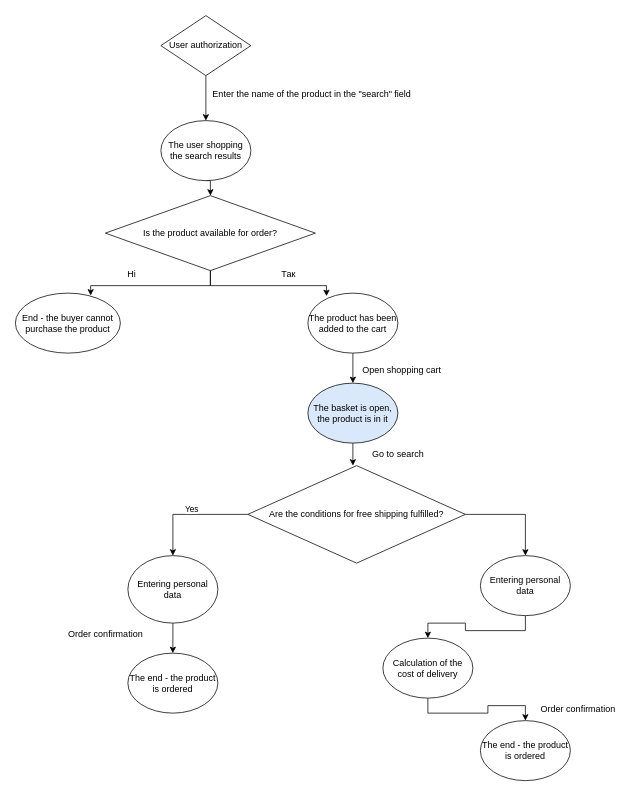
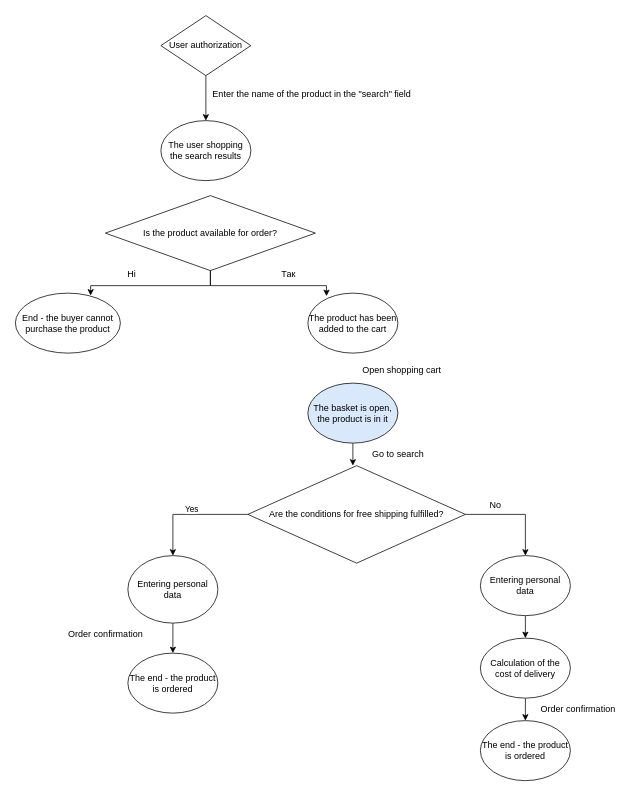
  <mxCell id="0" />
  <mxCell id="1" parent="0" />
  <mxCell id="2" style="edgeStyle=orthogonalEdgeStyle;rounded=0;orthogonalLoop=1;jettySize=auto;html=1;exitX=0.5;exitY=1;exitDx=0;exitDy=0;" edge="1" parent="1" source="3"><mxGeometry relative="1" as="geometry"><mxPoint x="274" y="160" as="targetPoint" /></mxGeometry></mxCell>
  <mxCell id="3" value="User authorization" style="rhombus;whiteSpace=wrap;html=1;" vertex="1" parent="1"><mxGeometry x="214" width="120" height="80" as="geometry" y="20" /></mxCell>
  <mxCell id="4" value="Enter the name of the product in the &quot;search&quot; field" style="text;html=1;align=center;verticalAlign=middle;resizable=0;points=[];autosize=1;strokeColor=none;fillColor=none;" vertex="1" parent="1"><mxGeometry x="270" y="110" width="290" height="30" as="geometry" /></mxCell>
- <mxCell id="5" style="edgeStyle=orthogonalEdgeStyle;rounded=0;orthogonalLoop=1;jettySize=auto;html=1;exitX=0.5;exitY=1;exitDx=0;exitDy=0;entryX=0.5;entryY=0;entryDx=0;entryDy=0;" edge="1" parent="1" source="6" target="7"><mxGeometry relative="1" as="geometry" /></mxCell>
  <mxCell id="6" value="The user shopping the search results" style="ellipse;whiteSpace=wrap;html=1;" vertex="1" parent="1"><mxGeometry x="214" y="160" width="120" height="80" as="geometry" /></mxCell>
  <mxCell id="7" value="Is the product available for order?" style="rhombus;whiteSpace=wrap;html=1;" vertex="1" parent="1"><mxGeometry x="140" y="260" width="280" height="100" as="geometry" /></mxCell>
  <mxCell id="8" value="End - the buyer cannot purchase the product" style="ellipse;whiteSpace=wrap;html=1;" vertex="1" parent="1"><mxGeometry x="20" y="390" width="140" height="80" as="geometry" /></mxCell>
  <mxCell id="9" style="edgeStyle=orthogonalEdgeStyle;rounded=0;orthogonalLoop=1;jettySize=auto;html=1;exitX=0.5;exitY=1;exitDx=0;exitDy=0;entryX=0.717;entryY=0.04;entryDx=0;entryDy=0;entryPerimeter=0;" edge="1" parent="1" source="7" target="8"><mxGeometry relative="1" as="geometry" /></mxCell>
  <mxCell id="10" value="Ні" style="text;html=1;align=center;verticalAlign=middle;resizable=0;points=[];autosize=1;strokeColor=none;fillColor=none;" vertex="1" parent="1"><mxGeometry x="160" y="350" width="30" height="30" as="geometry" /></mxCell>
- <mxCell id="11" style="edgeStyle=orthogonalEdgeStyle;rounded=0;orthogonalLoop=1;jettySize=auto;html=1;exitX=0.5;exitY=1;exitDx=0;exitDy=0;entryX=0.5;entryY=0;entryDx=0;entryDy=0;" edge="1" parent="1" source="12" target="16"><mxGeometry relative="1" as="geometry" /></mxCell>
  <mxCell id="12" value="The product has been added to the cart" style="ellipse;whiteSpace=wrap;html=1;" vertex="1" parent="1"><mxGeometry x="410" y="390" width="120" height="80" as="geometry" /></mxCell>
  <mxCell id="13" style="edgeStyle=orthogonalEdgeStyle;rounded=0;orthogonalLoop=1;jettySize=auto;html=1;exitX=0.5;exitY=1;exitDx=0;exitDy=0;entryX=0.207;entryY=0.05;entryDx=0;entryDy=0;entryPerimeter=0;" edge="1" parent="1" source="7" target="12"><mxGeometry relative="1" as="geometry" /></mxCell>
  <mxCell id="14" value="Так" style="text;html=1;align=center;verticalAlign=middle;resizable=0;points=[];autosize=1;strokeColor=none;fillColor=none;" vertex="1" parent="1"><mxGeometry x="364" y="350" width="40" height="30" as="geometry" /></mxCell>
  <mxCell id="15" style="edgeStyle=orthogonalEdgeStyle;rounded=0;orthogonalLoop=1;jettySize=auto;html=1;exitX=0.5;exitY=1;exitDx=0;exitDy=0;entryX=0.5;entryY=0;entryDx=0;entryDy=0;" edge="1" parent="1" source="16"><mxGeometry relative="1" as="geometry"><mxPoint x="470" y="620" as="targetPoint" /></mxGeometry></mxCell>
  <mxCell id="16" value="The basket is open, the product is in it" style="ellipse;whiteSpace=wrap;html=1;fillColor=#dae8fc;" vertex="1" parent="1"><mxGeometry x="410" y="510" width="120" height="80" as="geometry" /></mxCell>
  <mxCell id="17" value="Open shopping cart" style="text;html=1;align=center;verticalAlign=middle;resizable=0;points=[];autosize=1;strokeColor=none;fillColor=none;" vertex="1" parent="1"><mxGeometry x="470" y="478" width="130" height="30" as="geometry" /></mxCell>
  <mxCell id="18" value="Go to search" style="text;html=1;align=center;verticalAlign=middle;resizable=0;points=[];autosize=1;strokeColor=none;fillColor=none;" vertex="1" parent="1"><mxGeometry x="480" y="590" width="100" height="30" as="geometry" /></mxCell>
  <mxCell id="19" style="edgeStyle=orthogonalEdgeStyle;rounded=0;orthogonalLoop=1;jettySize=auto;html=1;exitX=0;exitY=0.5;exitDx=0;exitDy=0;entryX=0.5;entryY=0;entryDx=0;entryDy=0;" edge="1" parent="1" source="22" target="24"><mxGeometry relative="1" as="geometry" /></mxCell>
  <mxCell id="20" value="Yes" style="edgeLabel;html=1;align=center;verticalAlign=middle;resizable=0;points=[];" connectable="0" vertex="1" parent="19"><mxGeometry x="-0.017" y="-8" relative="1" as="geometry"><mxPoint as="offset" /></mxGeometry></mxCell>
  <mxCell id="21" style="edgeStyle=orthogonalEdgeStyle;rounded=0;orthogonalLoop=1;jettySize=auto;html=1;exitX=1;exitY=0.5;exitDx=0;exitDy=0;entryX=0.5;entryY=0;entryDx=0;entryDy=0;" edge="1" parent="1" source="22" target="28"><mxGeometry relative="1" as="geometry" /></mxCell>
  <mxCell id="22" value="Are the conditions for free shipping fulfilled?" style="rhombus;whiteSpace=wrap;html=1;" vertex="1" parent="1"><mxGeometry x="330" y="620" width="290" height="130" as="geometry" /></mxCell>
  <mxCell id="23" style="edgeStyle=orthogonalEdgeStyle;rounded=0;orthogonalLoop=1;jettySize=auto;html=1;exitX=0.5;exitY=1;exitDx=0;exitDy=0;entryX=0.5;entryY=0;entryDx=0;entryDy=0;" edge="1" parent="1" source="24" target="25"><mxGeometry relative="1" as="geometry" /></mxCell>
  <mxCell id="24" value="Entering personal data" style="ellipse;whiteSpace=wrap;html=1;" vertex="1" parent="1"><mxGeometry x="170" y="740" width="120" height="90" as="geometry" /></mxCell>
  <mxCell id="25" value="The end - the product is ordered" style="ellipse;whiteSpace=wrap;html=1;" vertex="1" parent="1"><mxGeometry x="170" y="870" width="120" height="80" as="geometry" /></mxCell>
  <mxCell id="26" value="Order confirmation" style="text;html=1;align=center;verticalAlign=middle;resizable=0;points=[];autosize=1;strokeColor=none;fillColor=none;" vertex="1" parent="1"><mxGeometry x="80" y="830" width="120" height="30" as="geometry" /></mxCell>
  <mxCell id="27" style="edgeStyle=orthogonalEdgeStyle;rounded=0;orthogonalLoop=1;jettySize=auto;html=1;exitX=0.5;exitY=1;exitDx=0;exitDy=0;entryX=0.5;entryY=0;entryDx=0;entryDy=0;" edge="1" parent="1" source="28" target="31"><mxGeometry relative="1" as="geometry" /></mxCell>
  <mxCell id="28" value="Entering personal data" style="ellipse;whiteSpace=wrap;html=1;" vertex="1" parent="1"><mxGeometry x="640" y="740" width="120" height="80" as="geometry" /></mxCell>
+ <mxCell id="29" value="No" style="text;html=1;align=center;verticalAlign=middle;resizable=0;points=[];autosize=1;strokeColor=none;fillColor=none;" vertex="1" parent="1"><mxGeometry x="640" y="658" width="40" height="30" as="geometry" /></mxCell>
  <mxCell id="30" style="edgeStyle=orthogonalEdgeStyle;rounded=0;orthogonalLoop=1;jettySize=auto;html=1;exitX=0.5;exitY=1;exitDx=0;exitDy=0;entryX=0.5;entryY=0;entryDx=0;entryDy=0;" edge="1" parent="1" source="31" target="32"><mxGeometry relative="1" as="geometry" /></mxCell>
- <mxCell id="31" value="Calculation of the cost of delivery" style="ellipse;whiteSpace=wrap;html=1;" vertex="1" parent="1"><mxGeometry x="510" y="850" width="120" height="80" as="geometry" /></mxCell>
+ <mxCell id="31" value="Calculation of the cost of delivery" style="ellipse;whiteSpace=wrap;html=1;" vertex="1" parent="1"><mxGeometry x="640" y="850" width="120" height="80" as="geometry" /></mxCell>
  <mxCell id="32" value="The end - the product is ordered" style="ellipse;whiteSpace=wrap;html=1;" vertex="1" parent="1"><mxGeometry x="640" y="960" width="120" height="80" as="geometry" /></mxCell>
  <mxCell id="33" value="Order confirmation" style="text;html=1;align=center;verticalAlign=middle;resizable=0;points=[];autosize=1;strokeColor=none;fillColor=none;" vertex="1" parent="1"><mxGeometry x="710" y="930" width="120" height="30" as="geometry" /></mxCell>
